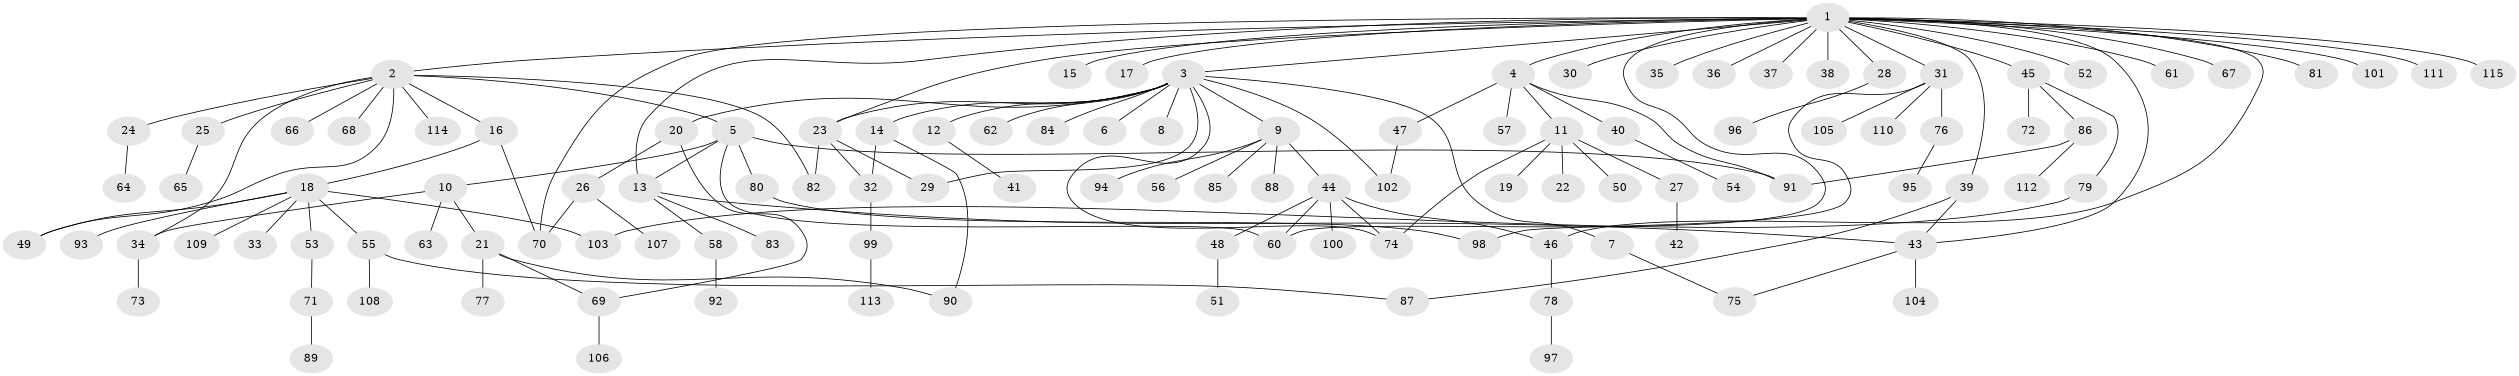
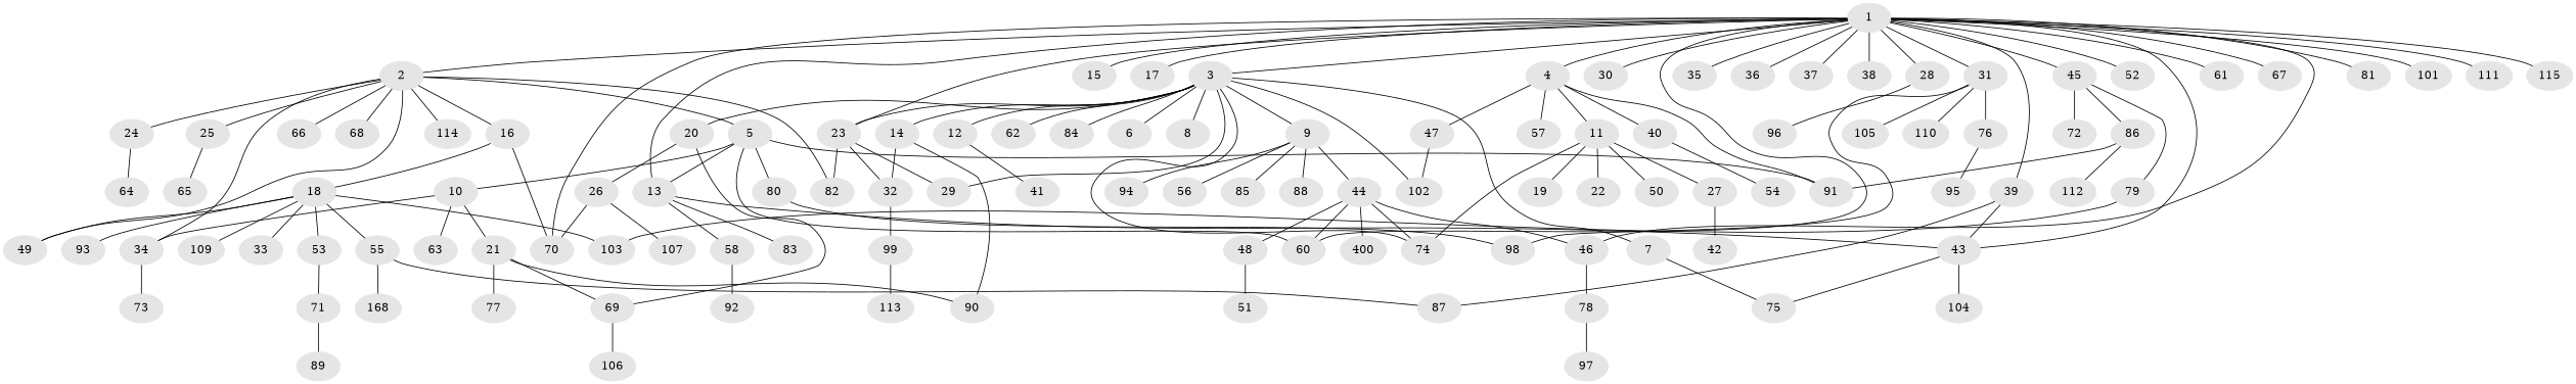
  graph {
    node [color=gray90 style=filled]
    1
    2
    3
    4
    13
    15
    17
    23
    28
    30
    31
    35
    36
    37
    38
    39
    43
    45
    46
    52
    60
    61
    67
    70
    81
    101
    111
    115
    5
    16
    24
    25
    34
    66
    68
    82
    114
    49
    6
    7
    8
    9
    12
    14
    20
    29
    62
    74
    84
    102
    11
    40
    47
    57
    91
    58
    83
    32
    96
    76
    98
    105
    110
    87
    75
    104
    72
    79
    86
    78
    10
    80
    18
    64
    65
    73
    44
    56
    85
    88
    94
    41
    90
    26
    69
    19
    22
    27
    50
    54
    21
    63
    48
-   100
+   100 [label=400]
    77
    42
    92
    99
    33
    53
    55
    93
    103
    109
    71
-   108
+   108 [label=168]
    107
    106
    95
    113
    51
    112
    97
    89
    1 -- 2
    1 -- 3
    1 -- 4
    1 -- 13
    1 -- 15
    1 -- 17
    1 -- 23
    1 -- 28
    1 -- 30
    1 -- 31
    1 -- 35
    1 -- 36
    1 -- 37
    1 -- 38
    1 -- 39
    1 -- 43
    1 -- 45
    1 -- 46
    1 -- 52
    1 -- 60
    1 -- 61
    1 -- 67
    1 -- 70
    1 -- 81
    1 -- 101
    1 -- 111
    1 -- 115
    2 -- 5
    2 -- 16
    2 -- 24
    2 -- 25
    2 -- 34
    2 -- 66
    2 -- 68
    2 -- 82
    2 -- 114
    2 -- 49
    3 -- 23
    3 -- 6
    3 -- 7
    3 -- 8
    3 -- 9
    3 -- 12
    3 -- 14
    3 -- 20
    3 -- 29
    3 -- 62
    3 -- 74
    3 -- 84
    3 -- 102
    4 -- 11
    4 -- 40
    4 -- 47
    4 -- 57
    4 -- 91
    13 -- 43
    13 -- 58
    13 -- 83
    23 -- 82
    23 -- 29
    23 -- 32
    28 -- 96
    31 -- 76
    31 -- 98
    31 -- 105
    31 -- 110
    39 -- 43
    39 -- 87
    43 -- 75
    43 -- 104
    45 -- 72
    45 -- 79
    45 -- 86
    46 -- 78
    5 -- 13
    5 -- 60
    5 -- 91
    5 -- 10
    5 -- 80
    16 -- 70
    16 -- 18
    24 -- 64
    25 -- 65
    34 -- 73
    7 -- 75
    9 -- 44
    9 -- 56
    9 -- 85
    9 -- 88
    9 -- 94
    12 -- 41
    14 -- 32
    14 -- 90
    20 -- 26
    20 -- 69
    11 -- 74
    11 -- 19
    11 -- 22
    11 -- 27
    11 -- 50
    40 -- 54
    47 -- 102
    58 -- 92
    32 -- 99
    76 -- 95
    79 -- 103
    86 -- 91
    86 -- 112
    78 -- 97
    10 -- 34
    10 -- 21
    10 -- 63
    80 -- 98
    18 -- 49
    18 -- 33
    18 -- 53
    18 -- 55
    18 -- 93
    18 -- 103
    18 -- 109
    44 -- 46
    44 -- 60
    44 -- 74
    44 -- 48
    44 -- 100
    26 -- 70
    26 -- 107
    69 -- 106
    27 -- 42
    21 -- 90
    21 -- 69
    21 -- 77
    48 -- 51
    99 -- 113
    53 -- 71
    55 -- 87
    55 -- 108
    71 -- 89
  }
